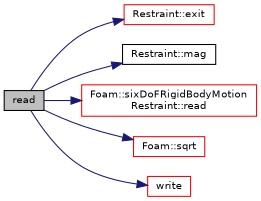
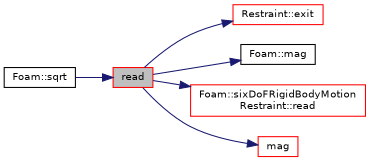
  digraph {
    rankdir=LR
    node [color=red fontname=Helvetica fontsize=10 shape=record]
    edge [color=midnightblue fontname=Helvetica fontsize=10 labelfontname=Helvetica labelfontsize=10 style=solid]
-   n1 [color=black fillcolor=grey75 fontcolor=black height=0.2 label=read style=filled width=0.4]
+   n1 [fillcolor=grey75 fontcolor=black height=0.2 label=read style=filled width=0.4]
    n2 [height=0.2 label="Restraint::exit" width=0.4]
-   n3 [color=black height=0.2 label="Restraint::mag" width=0.4]
+   n3 [color=black height=0.2 label="Foam::mag" width=0.4]
    n4 [height=0.2 label="Foam::sixDoFRigidBodyMotion\lRestraint::read" width=0.4]
-   n5 [height=0.2 label="Foam::sqrt" width=0.4]
-   n6 [height=0.2 label=write width=0.4]
+   n5 [color=black height=0.2 label="Foam::sqrt" width=0.4]
+   n6 [height=0.2 label=mag width=0.4]
    n1 -> n2
    n1 -> n3
    n1 -> n4
-   n1 -> n5
+   n5 -> n1
    n1 -> n6
  }
